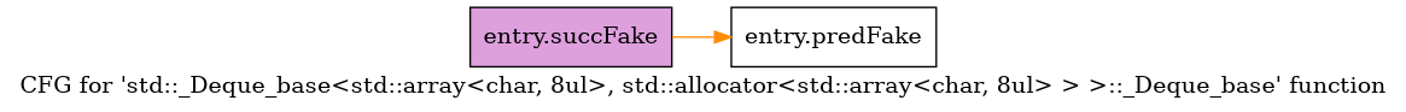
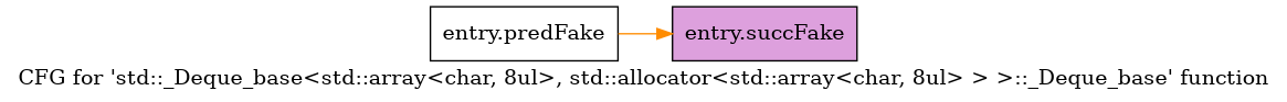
  digraph {
    label="CFG for 'std::_Deque_base\<std::array\<char, 8ul\>, std::allocator\<std::array\<char, 8ul\> \> \>::_Deque_base' function"
    rankdir=LR
    node [shape=record style=filled]
    n1 [label="{entry.predFake}" fillcolor=white]
    n2 [filename="/tools/Xilinx/Vitis_HLS/2023.1/tps/lnx64/gcc-8.3.0/lib/gcc/x86_64-pc-linux-gnu/8.3.0/../../../../include/c++/8.3.0/bits/stl_deque.h" label="{entry.succFake}" linenumber=493 fillcolor=plum]
-   n2 -> n1 [execusionnum=1 filename="/tools/Xilinx/Vitis_HLS/2023.1/tps/lnx64/gcc-8.3.0/lib/gcc/x86_64-pc-linux-gnu/8.3.0/../../../../include/c++/8.3.0/bits/stl_deque.h" color=darkorange style=solid]
+   n1 -> n2 [execusionnum=1 filename="/tools/Xilinx/Vitis_HLS/2023.1/tps/lnx64/gcc-8.3.0/lib/gcc/x86_64-pc-linux-gnu/8.3.0/../../../../include/c++/8.3.0/bits/stl_deque.h" color=darkorange style=solid]
  }
